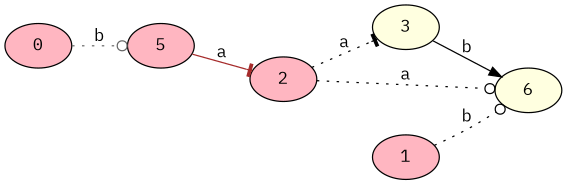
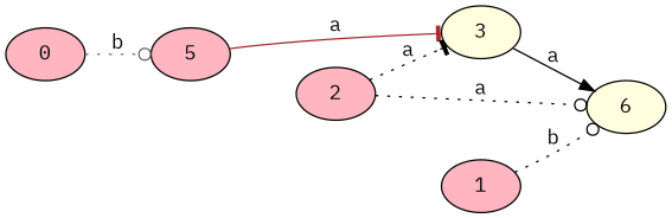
  strict digraph {
    fontname="IBM Plex Mono"
    rankdir=LR
    node [fillcolor=lightpink fontname="IBM Plex Mono" style=filled]
    edge [arrowhead=odot color=black fontname="IBM Plex Mono" style=dotted]
    0
    5
    3 [fillcolor=lightyellow]
    2
    6 [fillcolor=lightyellow]
    1
    0 -> 5 [color=gray40 label=b]
-   5 -> 2 [arrowhead=tee color=brown label=a style=solid]
-   3 -> 6 [arrowhead=normal label=b style=solid]
+   5 -> 3 [arrowhead=tee color=brown label=a style=solid]
+   3 -> 6 [arrowhead=normal label=a style=solid]
    2 -> 3 [arrowhead=tee label=a]
    2 -> 6 [label=a]
    1 -> 6 [label=b]
  }
